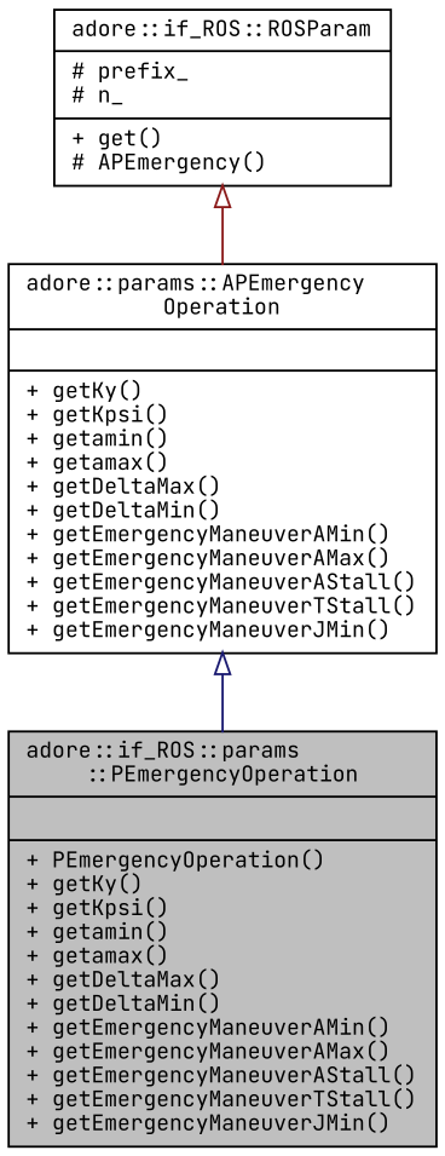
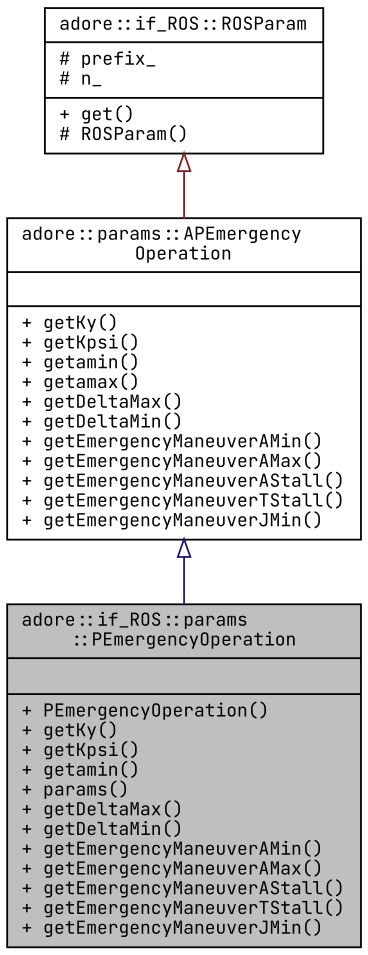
  digraph {
    fontname="JetBrains Mono"
    node [color=black fillcolor=white fontname="JetBrains Mono" fontsize=10 shape=record style=filled]
    edge [arrowtail=onormal dir=back fontname="JetBrains Mono" fontsize=10 labelfontname=Helvetica labelfontsize=10 style=solid]
-   n1 [fillcolor=grey75 fontcolor=black height=0.2 label="{adore::if_ROS::params\l::PEmergencyOperation\n||+ PEmergencyOperation()\l+ getKy()\l+ getKpsi()\l+ getamin()\l+ getamax()\l+ getDeltaMax()\l+ getDeltaMin()\l+ getEmergencyManeuverAMin()\l+ getEmergencyManeuverAMax()\l+ getEmergencyManeuverAStall()\l+ getEmergencyManeuverTStall()\l+ getEmergencyManeuverJMin()\l}" width=0.4]
+   n1 [fillcolor=grey75 fontcolor=black height=0.2 label="{adore::if_ROS::params\l::PEmergencyOperation\n||+ PEmergencyOperation()\l+ getKy()\l+ getKpsi()\l+ getamin()\l+ params()\l+ getDeltaMax()\l+ getDeltaMin()\l+ getEmergencyManeuverAMin()\l+ getEmergencyManeuverAMax()\l+ getEmergencyManeuverAStall()\l+ getEmergencyManeuverTStall()\l+ getEmergencyManeuverJMin()\l}" width=0.4]
    n2 [height=0.2 label="{adore::params::APEmergency\lOperation\n||+ getKy()\l+ getKpsi()\l+ getamin()\l+ getamax()\l+ getDeltaMax()\l+ getDeltaMin()\l+ getEmergencyManeuverAMin()\l+ getEmergencyManeuverAMax()\l+ getEmergencyManeuverAStall()\l+ getEmergencyManeuverTStall()\l+ getEmergencyManeuverJMin()\l}" width=0.4]
-   n3 [height=0.2 label="{adore::if_ROS::ROSParam\n|# prefix_\l# n_\l|+ get()\l# APEmergency()\l}" width=0.4]
+   n3 [height=0.2 label="{adore::if_ROS::ROSParam\n|# prefix_\l# n_\l|+ get()\l# ROSParam()\l}" width=0.4]
    n2 -> n1 [color=midnightblue]
    n3 -> n2 [color=firebrick4]
  }
